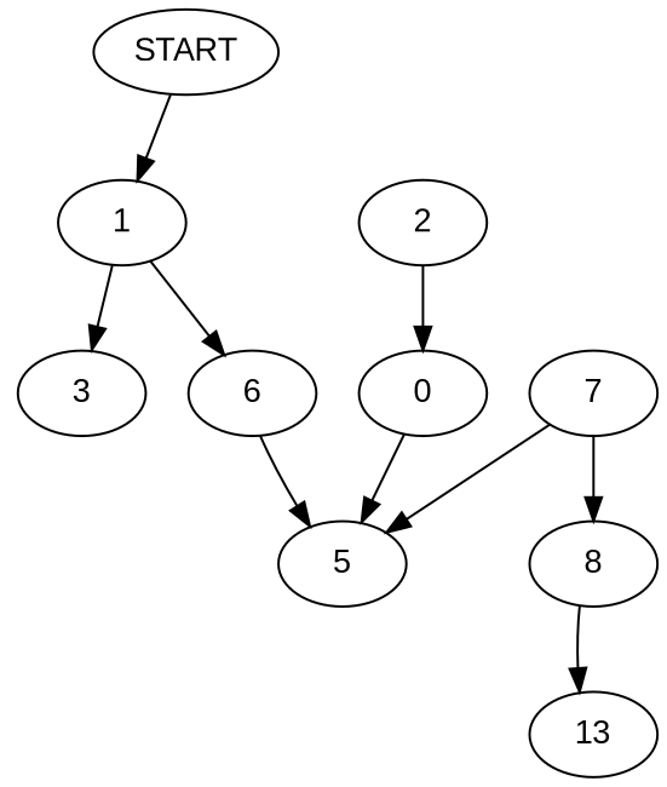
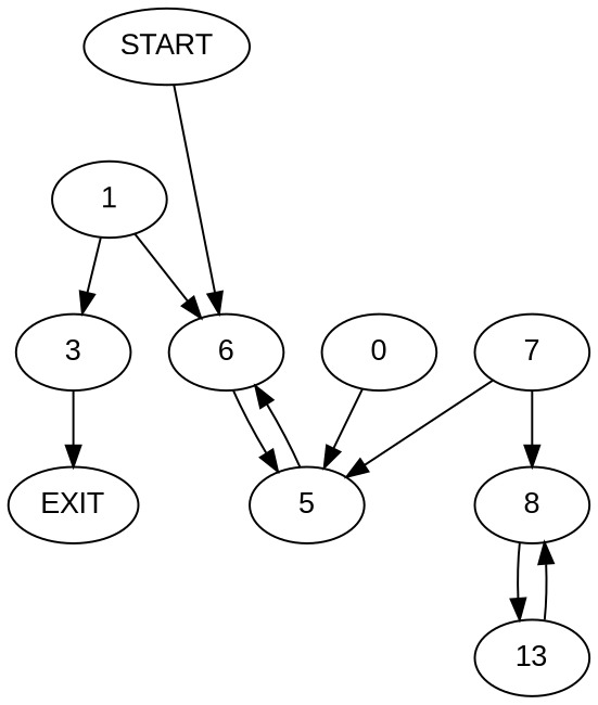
  digraph {
    fontname="Liberation Sans"
    node [fontname="Liberation Sans"]
    edge [fontname="Liberation Sans"]
    n1 [label=START]
    1
    3
    6
+   n5 [label=EXIT]
    n6 [label=0]
-   2
    5
    7
    8
    n11 [label=13]
-   n1 -> 1
+   n1 -> 6
    1 -> 3
    1 -> 6
+   3 -> n5
    6 -> 5
    n6 -> 5
-   2 -> n6
+   5 -> 6
    7 -> 5
    7 -> 8
    8 -> n11
+   n11 -> 8
  }
